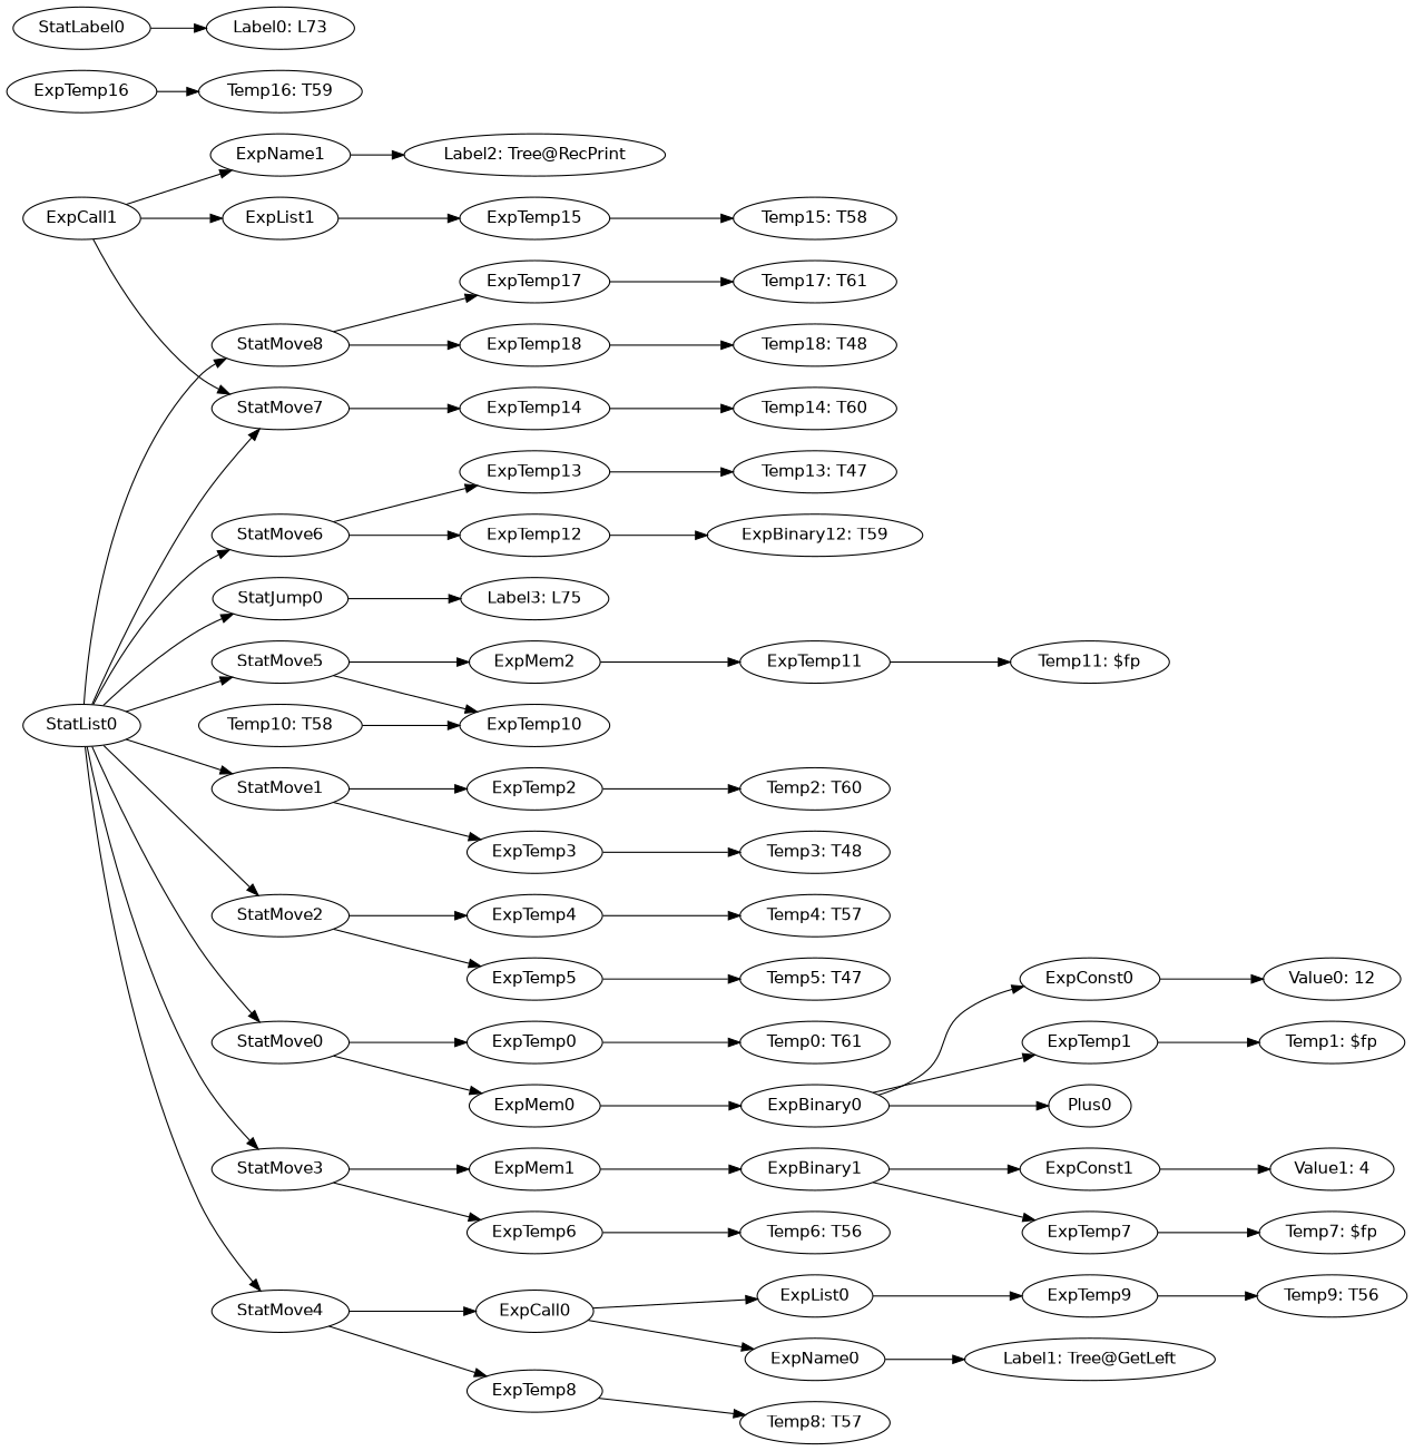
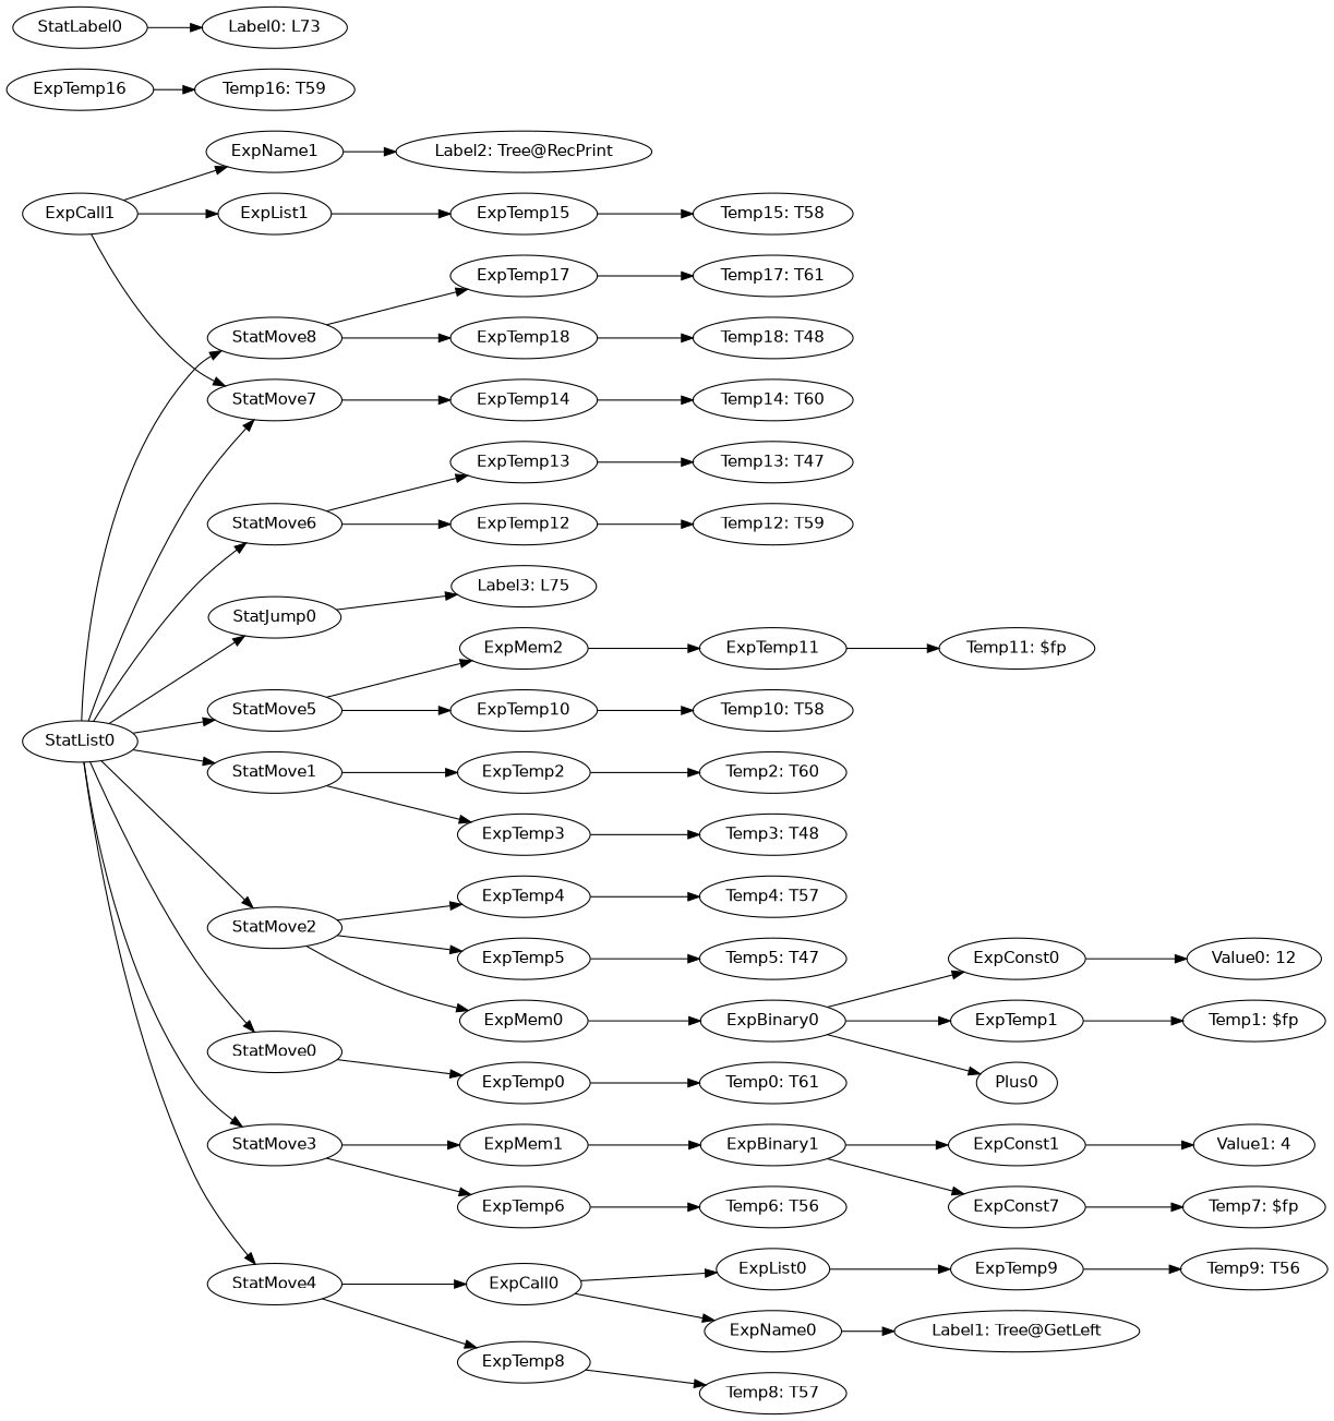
  digraph {
    fontname="DejaVu Sans"
    ordering=out
    rankdir=LR
    node [fontname="DejaVu Sans"]
    edge [fontname="DejaVu Sans"]
    StatMove8
    ExpTemp17
    ExpTemp18
    "Temp17: T61"
    "Temp18: T48"
    ExpCall1
    ExpName1
    ExpList1
    StatMove7
    "Label2: Tree@RecPrint"
    ExpTemp15
    ExpTemp16
    "Temp16: T59"
    "Temp15: T58"
    ExpTemp13
    "Temp13: T47"
    StatMove6
    ExpTemp12
-   "Temp12: T59" [label="ExpBinary12: T59"]
+   "Temp12: T59"
    ExpList0
    ExpTemp9
    "Temp9: T56"
    StatJump0
    "Label3: L75"
    ExpMem2
    ExpTemp11
    "Temp11: $fp"
    ExpCall0
    ExpName0
    "Label1: Tree@GetLeft"
    StatMove5
    ExpTemp10
    "Temp10: T58"
    ExpConst1
    "Value1: 4"
    ExpBinary1
-   ExpTemp7
+   ExpTemp7 [label=ExpConst7]
    "Temp7: $fp"
    StatMove1
    ExpTemp2
    ExpTemp3
    "Temp2: T60"
    "Temp3: T48"
    ExpTemp8
    "Temp8: T57"
    StatMove2
    ExpTemp4
    ExpTemp5
    "Temp4: T57"
    "Temp5: T47"
    ExpConst0
    "Value0: 12"
    ExpMem1
    StatLabel0
    "Label0: L73"
    StatList0
    StatMove0
    StatMove3
    StatMove4
    ExpTemp0
    ExpMem0
    ExpTemp6
    ExpTemp14
    "Temp0: T61"
    ExpBinary0
    "Temp6: T56"
    "Temp14: T60"
    ExpTemp1
    Plus0
    "Temp1: $fp"
    StatMove8 -> ExpTemp17
    StatMove8 -> ExpTemp18
    ExpTemp17 -> "Temp17: T61"
    ExpTemp18 -> "Temp18: T48"
    ExpCall1 -> ExpName1
    ExpCall1 -> ExpList1
    ExpCall1 -> StatMove7
    ExpName1 -> "Label2: Tree@RecPrint"
    ExpList1 -> ExpTemp15
    StatMove7 -> ExpTemp14
    ExpTemp15 -> "Temp15: T58"
    ExpTemp16 -> "Temp16: T59"
    ExpTemp13 -> "Temp13: T47"
    StatMove6 -> ExpTemp13
    StatMove6 -> ExpTemp12
    ExpTemp12 -> "Temp12: T59"
    ExpList0 -> ExpTemp9
    ExpTemp9 -> "Temp9: T56"
    StatJump0 -> "Label3: L75"
    ExpMem2 -> ExpTemp11
    ExpTemp11 -> "Temp11: $fp"
    ExpCall0 -> ExpList0
    ExpCall0 -> ExpName0
    ExpName0 -> "Label1: Tree@GetLeft"
    StatMove5 -> ExpMem2
    StatMove5 -> ExpTemp10
-   "Temp10: T58" -> ExpTemp10
+   ExpTemp10 -> "Temp10: T58"
    ExpConst1 -> "Value1: 4"
    ExpBinary1 -> ExpConst1
    ExpBinary1 -> ExpTemp7
    ExpTemp7 -> "Temp7: $fp"
    StatMove1 -> ExpTemp2
    StatMove1 -> ExpTemp3
    ExpTemp2 -> "Temp2: T60"
    ExpTemp3 -> "Temp3: T48"
    ExpTemp8 -> "Temp8: T57"
    StatMove2 -> ExpTemp4
    StatMove2 -> ExpTemp5
    ExpTemp4 -> "Temp4: T57"
    ExpTemp5 -> "Temp5: T47"
    ExpConst0 -> "Value0: 12"
    ExpMem1 -> ExpBinary1
    StatLabel0 -> "Label0: L73"
    StatList0 -> StatMove8
    StatList0 -> StatMove7
    StatList0 -> StatMove6
    StatList0 -> StatJump0
    StatList0 -> StatMove5
    StatList0 -> StatMove1
    StatList0 -> StatMove2
    StatList0 -> StatMove0
    StatList0 -> StatMove3
    StatList0 -> StatMove4
    StatMove0 -> ExpTemp0
-   StatMove0 -> ExpMem0
+   StatMove2 -> ExpMem0
    StatMove3 -> ExpMem1
    StatMove3 -> ExpTemp6
    StatMove4 -> ExpCall0
    StatMove4 -> ExpTemp8
    ExpTemp0 -> "Temp0: T61"
    ExpMem0 -> ExpBinary0
    ExpTemp6 -> "Temp6: T56"
    ExpTemp14 -> "Temp14: T60"
    ExpBinary0 -> ExpConst0
    ExpBinary0 -> ExpTemp1
    ExpBinary0 -> Plus0
    ExpTemp1 -> "Temp1: $fp"
  }
